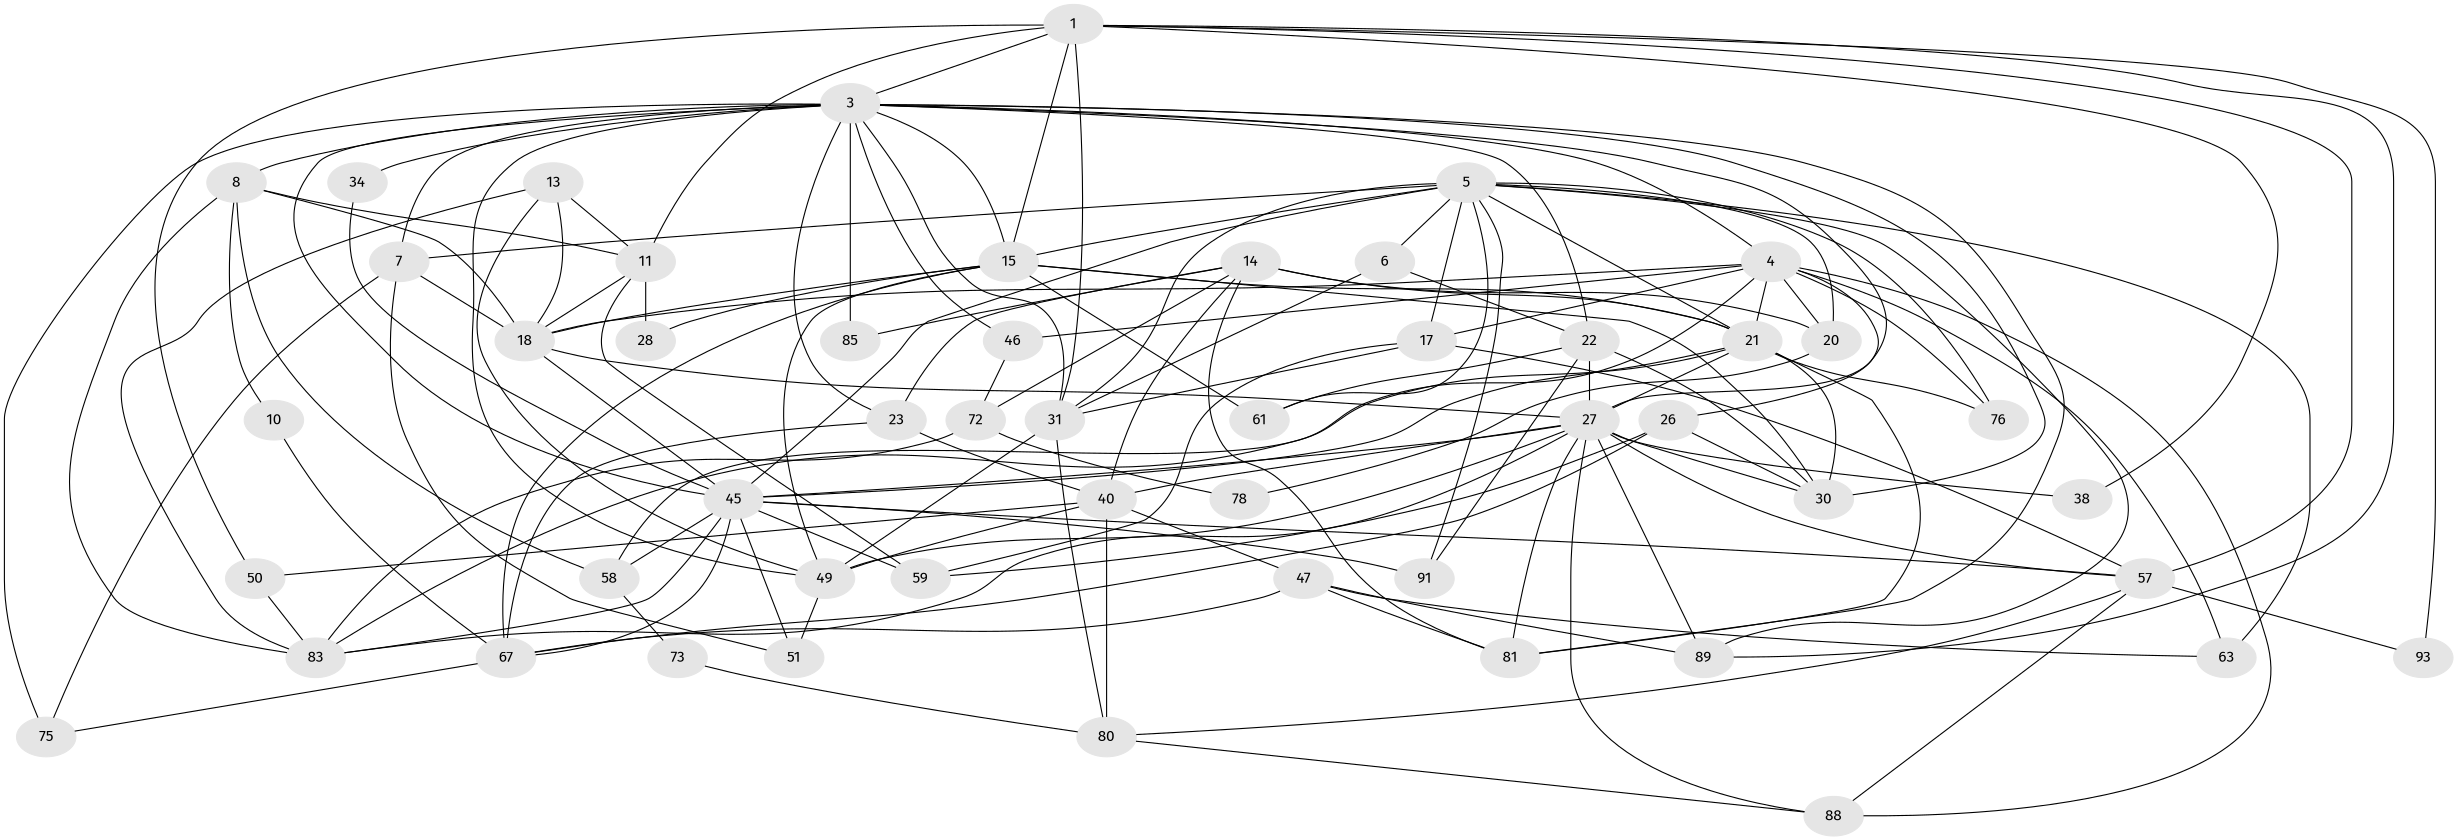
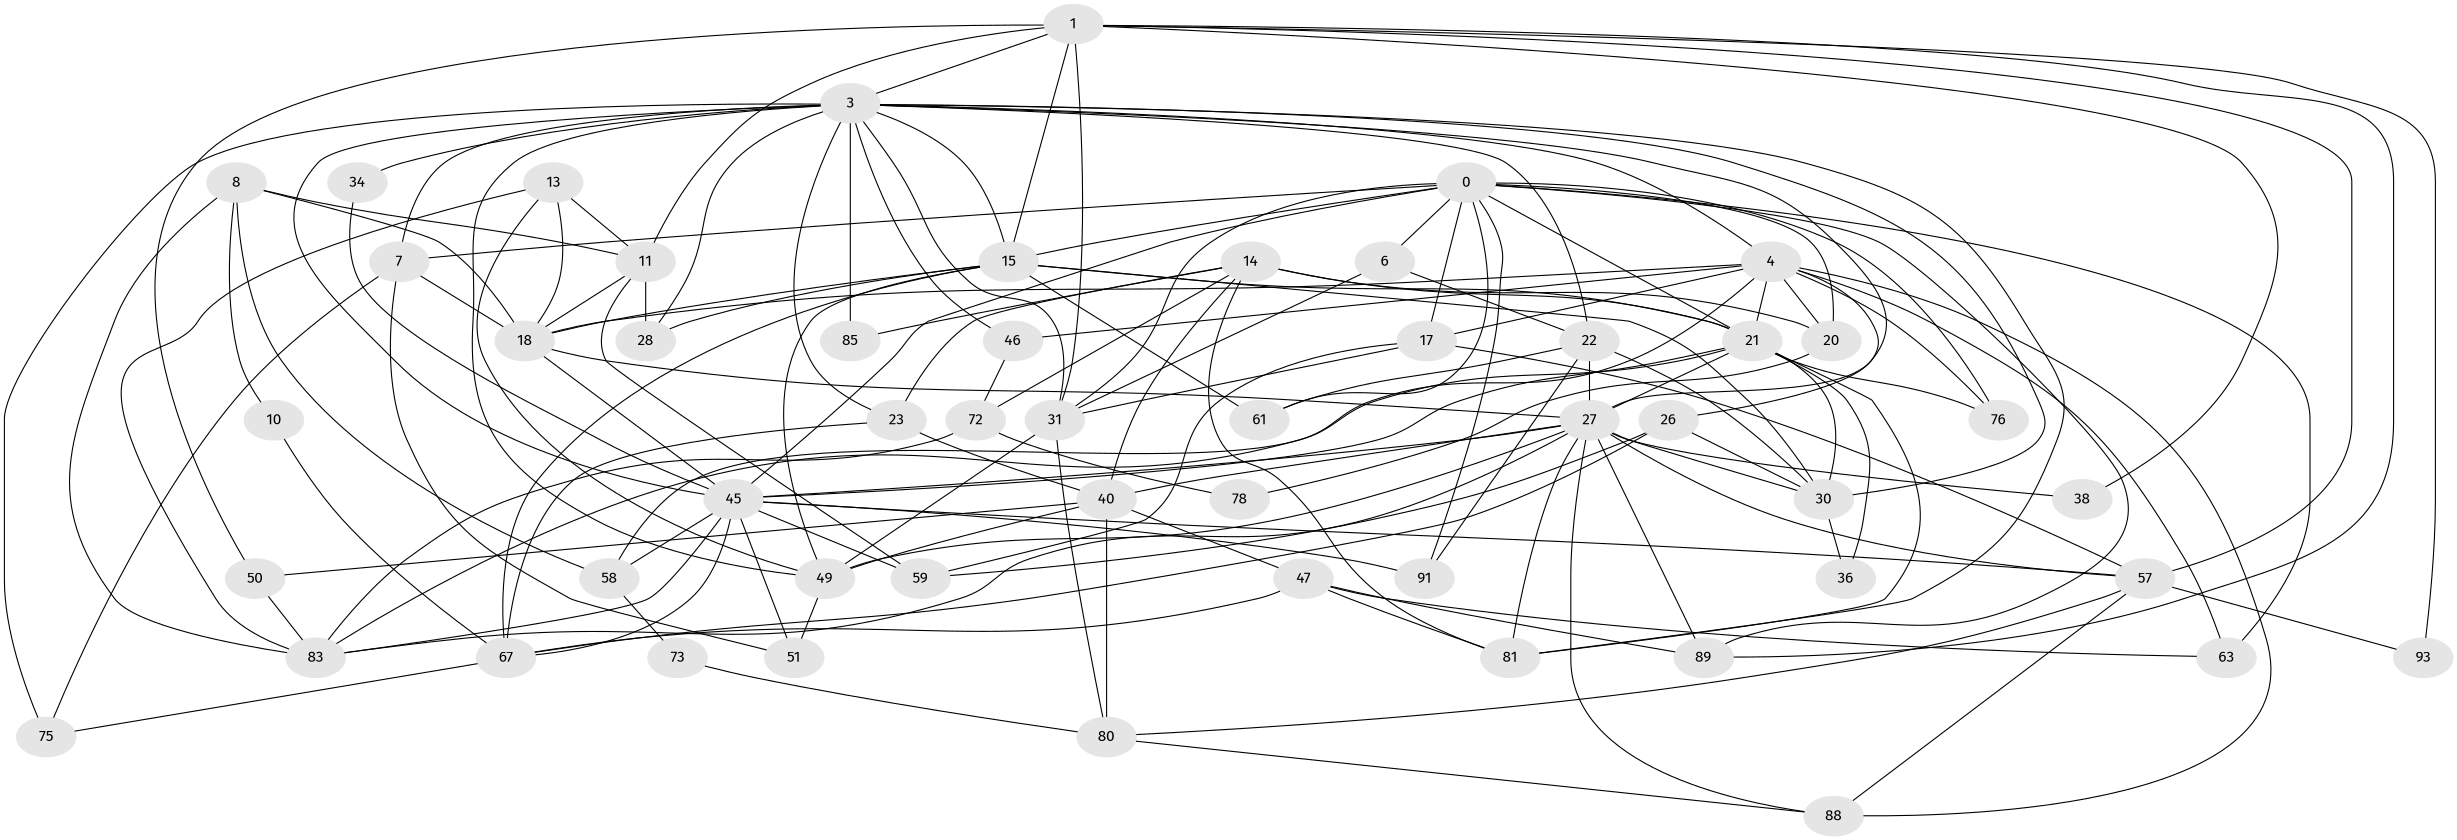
  graph {
    fontname="Fira Sans"
    node [color=gray90 fontname="Fira Sans" style=filled]
    edge [fontname="Fira Sans"]
    1 [super="+29+82"]
    3 [super="+12+69+56+92"]
    11 [super="+79"]
    15 [super="+25+16"]
    31 [super="+94"]
    38
    50
    57 [super="+106+64"]
    89
    93
    4 [super="+66+41+9"]
    7 [super="+105"]
    8 [super="+19"]
    22 [super="+39"]
    23 [super="+35+60"]
    27 [super="+52+44"]
    30 [super="+62"]
    34
    45 [super="+96+68"]
    46
    49 [super="+55"]
    75
    81
    85
    18 [super="+77+53"]
    28
    59
    21 [super="+86+71+90"]
    61
    67 [super="+74"]
    80
    83 [super="+101"]
    88
    17 [super="+43"]
    20 [super="+48"]
    26 [super="+103"]
    58
    63
    76
    51 [super="+87"]
    10
    91
    40 [super="+100"]
+   36
    72
    78
    73
-   5 [super="+33+65"]
+   5 [super="+33+65" label=0]
    6
    13
    14 [super="+32"]
    47 [super="+54"]
    1 -- 3
    1 -- 11
    1 -- 15
    1 -- 31
    1 -- 38
    1 -- 50
    1 -- 57
    1 -- 89
    1 -- 93
    3 -- 15
    3 -- 31
    3 -- 4
    3 -- 7 [weight=2]
-   3 -- 8
+   3 -- 28
    3 -- 22
    3 -- 23
    3 -- 27
    3 -- 30
    3 -- 34
    3 -- 45
    3 -- 46
    3 -- 49
    3 -- 75
    3 -- 81
    3 -- 85
    11 -- 18
    11 -- 28
    11 -- 59
    15 -- 30
    15 -- 49
    15 -- 18 [weight=2]
    15 -- 28
    15 -- 21
    15 -- 61
    15 -- 67
    31 -- 49
    31 -- 80
    50 -- 83
    57 -- 93
    57 -- 80
    57 -- 88
    4 -- 46 [weight=2]
    4 -- 18
    4 -- 21
    4 -- 88
    4 -- 17
    4 -- 20 [weight=2]
    4 -- 26 [weight=3]
    4 -- 58
    4 -- 63
    4 -- 76
    7 -- 75
    7 -- 18
    7 -- 51
    8 -- 11
    8 -- 18
    8 -- 83
    8 -- 58
    8 -- 10
    22 -- 27
    22 -- 30
    22 -- 61
    22 -- 91
    23 -- 67
    23 -- 40
    27 -- 38
    27 -- 57
    27 -- 89
    27 -- 30
    27 -- 45
    27 -- 49
    27 -- 81
    27 -- 83
    27 -- 88
    27 -- 40
+   30 -- 36
    34 -- 45
    45 -- 57
    45 -- 59
    45 -- 67
    45 -- 83
    45 -- 58
    45 -- 51
    45 -- 91
    46 -- 72
    49 -- 51 [weight=2]
    18 -- 27
    18 -- 45
    21 -- 27
    21 -- 30 [weight=2]
    21 -- 45 [weight=2]
    21 -- 81
    21 -- 83
    21 -- 76
+   21 -- 36
    67 -- 75
    80 -- 88
    17 -- 31
    17 -- 57
    17 -- 59
    20 -- 78
    26 -- 30
    26 -- 59
    26 -- 67
    58 -- 73
    10 -- 67
    40 -- 50
    40 -- 49
    40 -- 80
    40 -- 47
    72 -- 83
    72 -- 78
    73 -- 80
    5 -- 15
    5 -- 31 [weight=2]
    5 -- 89
    5 -- 7
    5 -- 45
    5 -- 21
    5 -- 61
    5 -- 17
    5 -- 20
    5 -- 63
    5 -- 76
    5 -- 91
    5 -- 6
    6 -- 31
    6 -- 22
    13 -- 11
    13 -- 49
    13 -- 18
    13 -- 83
    14 -- 23
    14 -- 81
    14 -- 85
    14 -- 21
    14 -- 20
    14 -- 40
    14 -- 72 [weight=2]
    47 -- 89
    47 -- 81
    47 -- 67
    47 -- 63
  }
